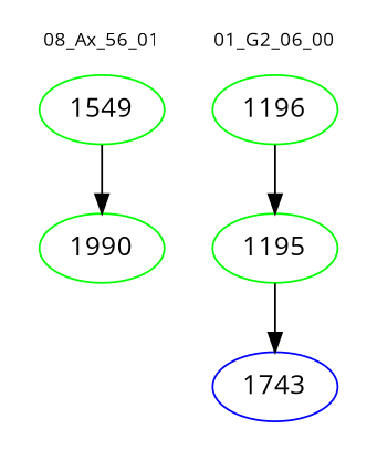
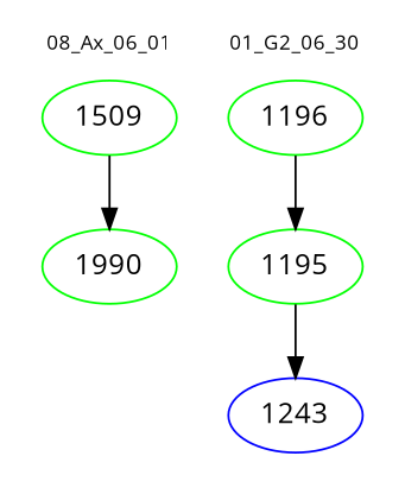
  digraph {
    fontname="Open Sans"
    node [color=green fontname="Open Sans"]
    edge [color=black fontname="Open Sans"]
-   n1 [label=1549]
+   n1 [label=1509]
    n2 [label=1990]
    n3 [label=1196]
    n4 [label=1195]
-   n5 [color=blue label=1743]
+   n5 [color=blue label=1243]
    subgraph cluster_1 {
      color=white
      fontsize=10
-     label="08_Ax_56_01"
+     label="08_Ax_06_01"
      n1
      n2
    }
    subgraph cluster_2 {
      color=white
      fontsize=10
-     label="01_G2_06_00"
+     label="01_G2_06_30"
      n3
      n4
      n5
    }
    n1 -> n2
    n3 -> n4
    n4 -> n5
  }
